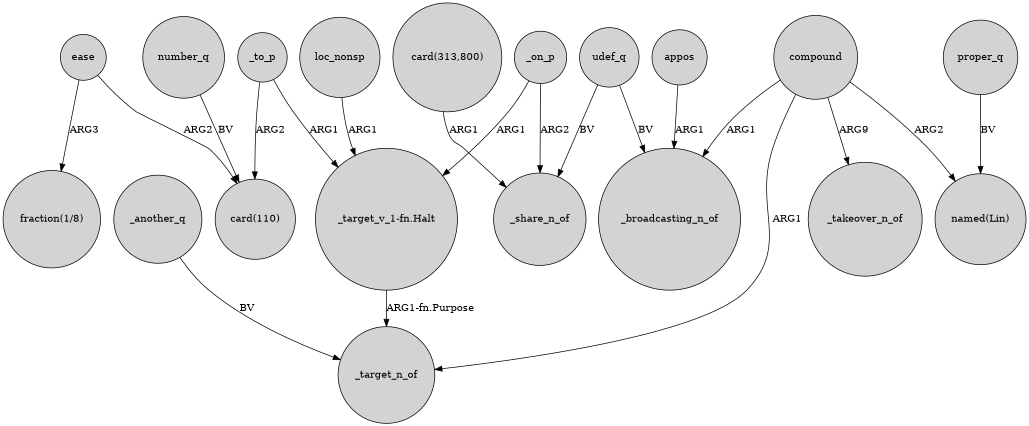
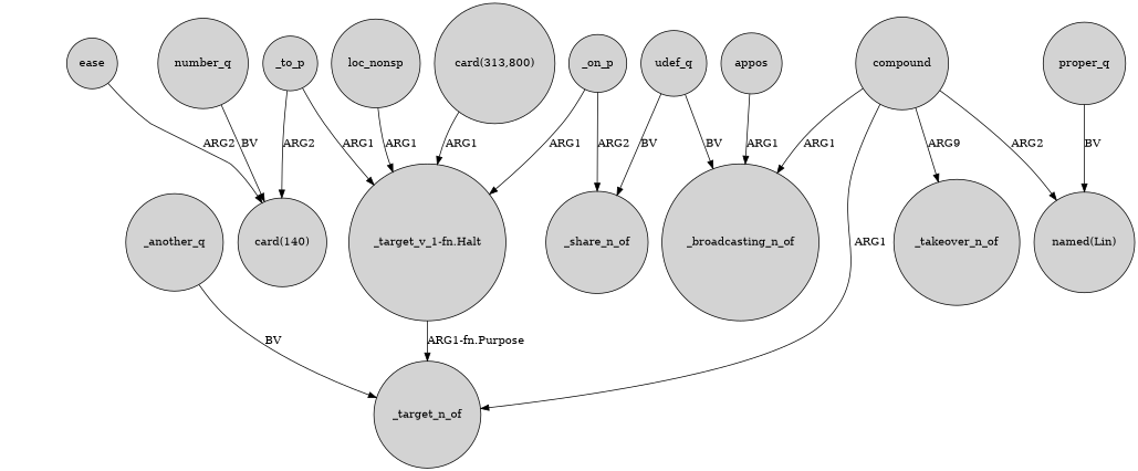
  digraph {
    node [shape=circle style=filled]
    compound
    _target_n_of
    _broadcasting_n_of
    "named(Lin)"
    _takeover_n_of
    _another_q
    udef_q
    _share_n_of
    n9 [label="_target_v_1-fn.Halt"]
    _to_p
-   "card(110)"
+   "card(110)" [label="card(140)"]
    n12 [label=ease]
-   "fraction(1/8)"
    proper_q
    number_q
    _on_p
    "card(313,800)"
    appos
    loc_nonsp
    compound -> _target_n_of [label=ARG1]
    compound -> _broadcasting_n_of [label=ARG1]
    compound -> "named(Lin)" [label=ARG2]
    compound -> _takeover_n_of [label=ARG9]
    _another_q -> _target_n_of [label=BV]
    udef_q -> _broadcasting_n_of [label=BV]
    udef_q -> _share_n_of [label=BV]
    n9 -> _target_n_of [label="ARG1-fn.Purpose"]
    _to_p -> n9 [label=ARG1]
    _to_p -> "card(110)" [label=ARG2]
    n12 -> "card(110)" [label=ARG2]
-   n12 -> "fraction(1/8)" [label=ARG3]
    proper_q -> "named(Lin)" [label=BV]
    number_q -> "card(110)" [label=BV]
    _on_p -> _share_n_of [label=ARG2]
    _on_p -> n9 [label=ARG1]
-   "card(313,800)" -> _share_n_of [label=ARG1]
+   "card(313,800)" -> n9 [label=ARG1]
    appos -> _broadcasting_n_of [label=ARG1]
    loc_nonsp -> n9 [label=ARG1]
  }
